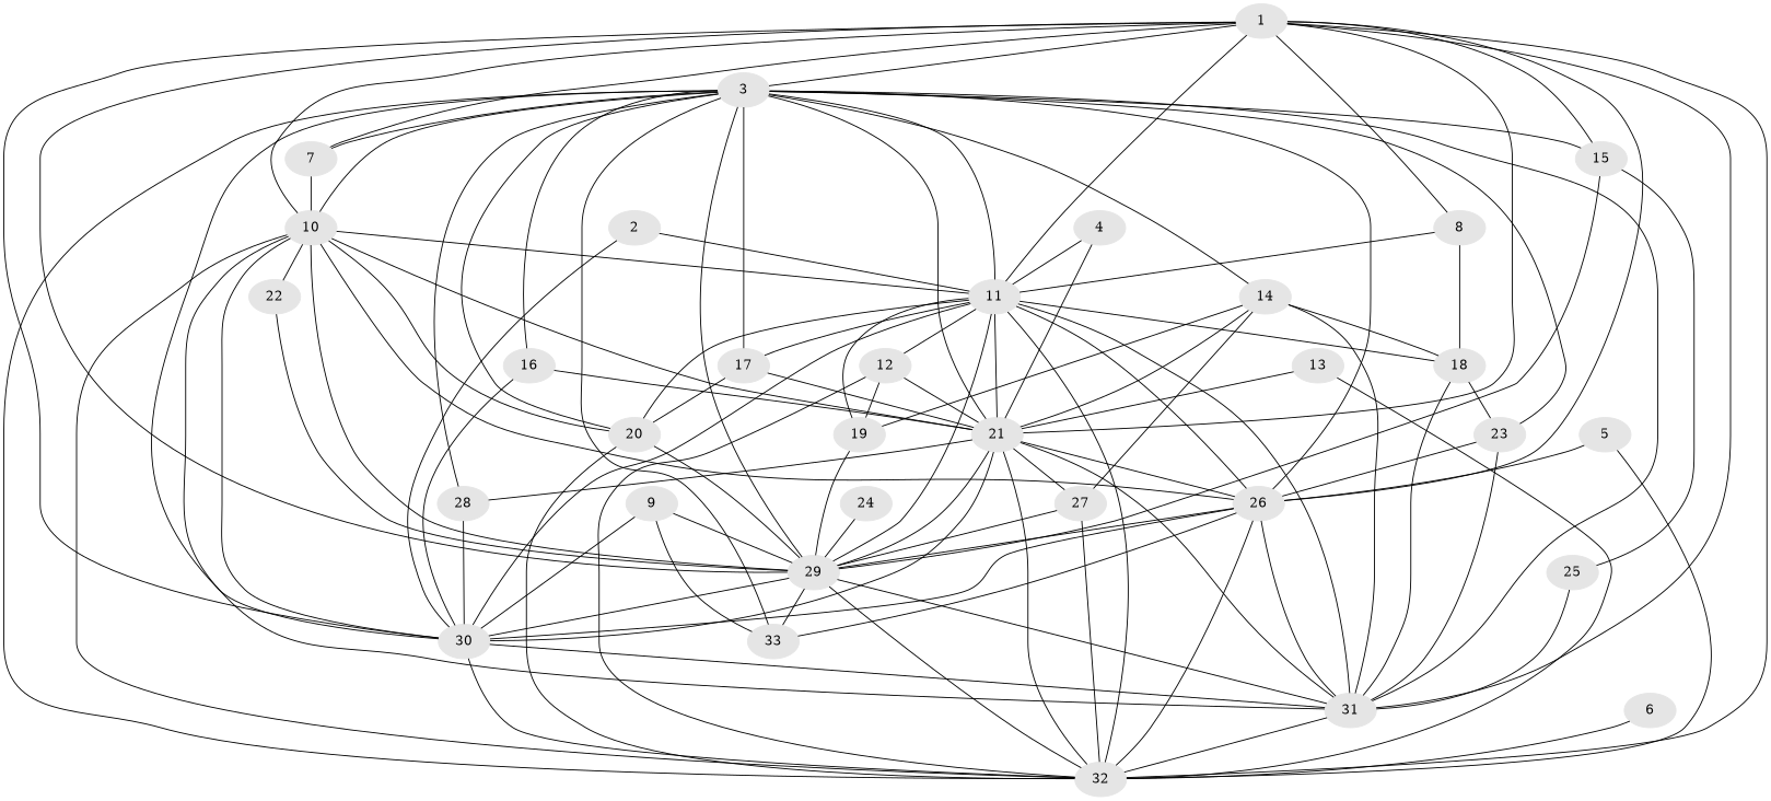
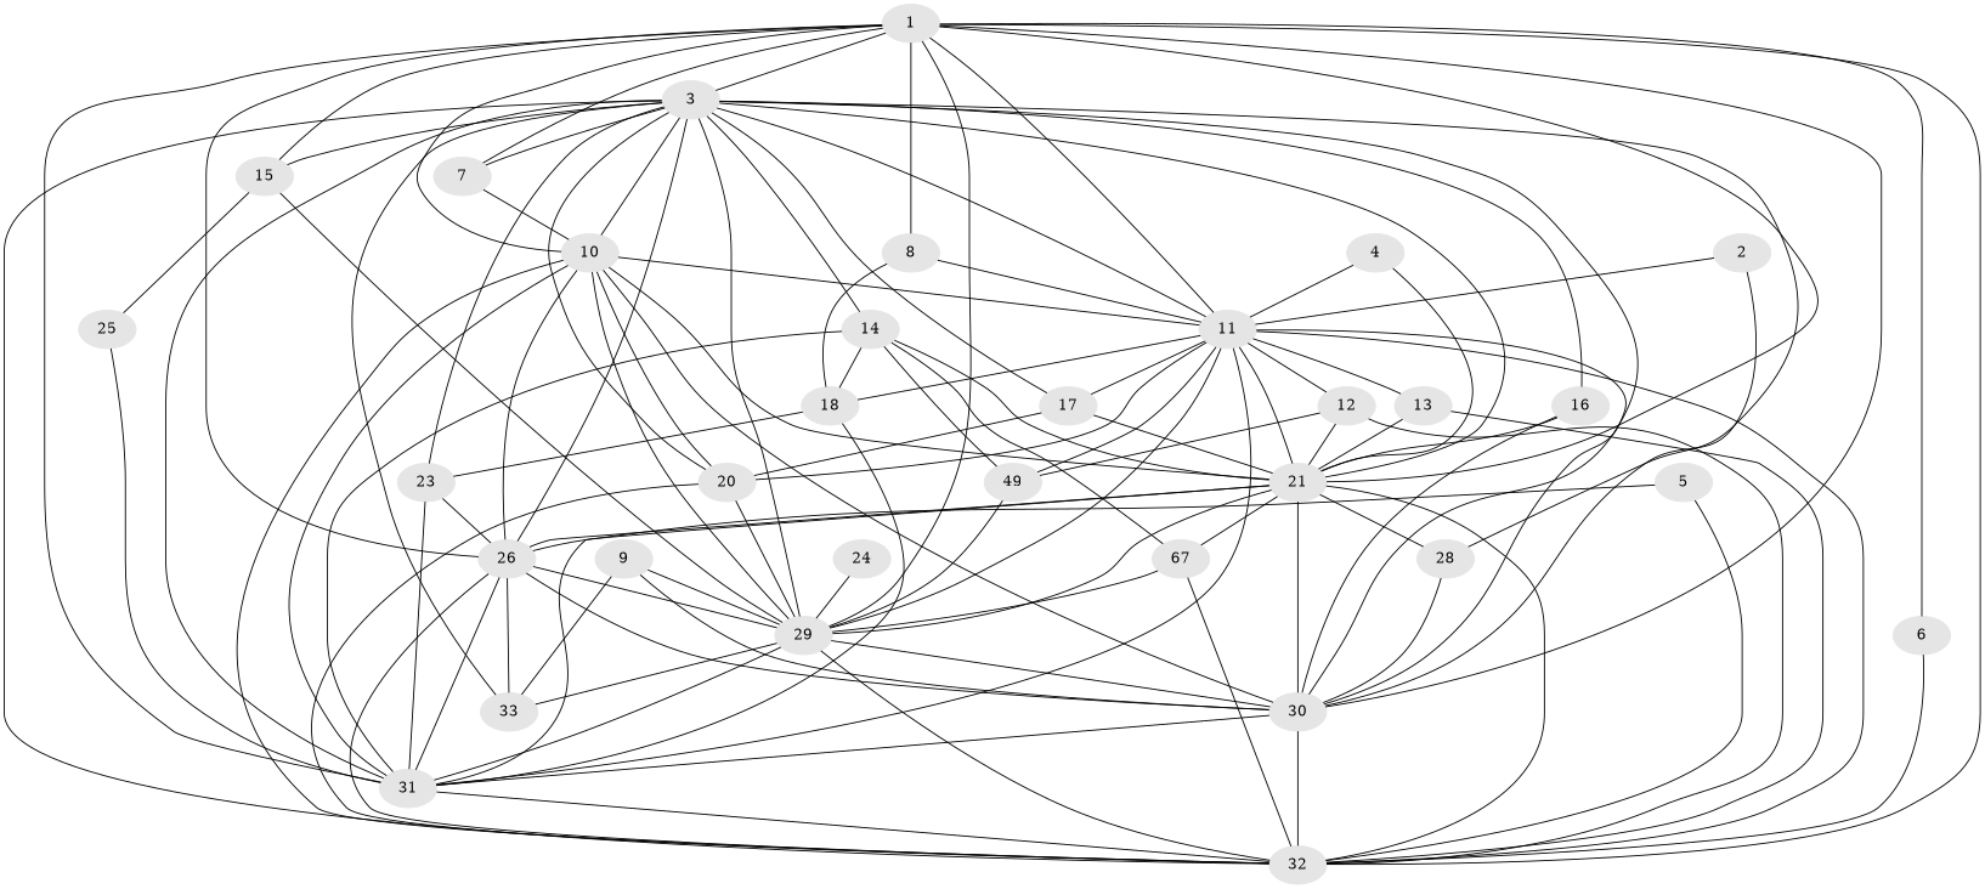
  graph {
    node [color=gray90 style=filled]
    edge [weight=1.0]
    1
    3
    6
    7
    8
    10
    11
    15
    21
    26
    29
    30
    31
    32
    14
    16
    17
    20
    23
    28
    33
    18
-   22
    12
-   19
+   19 [label=49]
    25
-   27
+   27 [label=67]
    2
    9
    4
    5
    13
    24
    1 -- 3
+   1 -- 6
    1 -- 7
    1 -- 8
    1 -- 10
    1 -- 11 [weight=2.0]
    1 -- 15
    1 -- 21
    1 -- 26 [weight=2.0]
    1 -- 29
    1 -- 30
    1 -- 31
    1 -- 32
    3 -- 7
    3 -- 10
    3 -- 11
    3 -- 15
    3 -- 21
    3 -- 26
    3 -- 29 [weight=2.0]
    3 -- 30
    3 -- 31
    3 -- 32
    3 -- 14
    3 -- 16
    3 -- 17
    3 -- 20
    3 -- 23 [weight=3.0]
    3 -- 28
    3 -- 33
    6 -- 32
    7 -- 10
    8 -- 11
    8 -- 18
    10 -- 11
    10 -- 21
    10 -- 26
    10 -- 29
    10 -- 30 [weight=2.0]
    10 -- 31
    10 -- 32
    10 -- 20
-   10 -- 22
    11 -- 21
-   11 -- 26
+   11 -- 13
    11 -- 29
    11 -- 30
    11 -- 31
    11 -- 32
    11 -- 17
    11 -- 20
    11 -- 18 [weight=2.0]
    11 -- 12
    11 -- 19
    15 -- 29
    15 -- 25
    21 -- 26
    21 -- 29
    21 -- 30
    21 -- 31
    21 -- 32
    21 -- 28 [weight=2.0]
    21 -- 27
    26 -- 29
    26 -- 30
    26 -- 31
    26 -- 32
    26 -- 33
    29 -- 30
    29 -- 31 [weight=2.0]
    29 -- 32
    29 -- 33
    30 -- 31
    30 -- 32
    31 -- 32
    14 -- 21
    14 -- 31 [weight=2.0]
    14 -- 18
    14 -- 19
    14 -- 27
    16 -- 21
    16 -- 30
    17 -- 21
    17 -- 20
    20 -- 29
    20 -- 32
    23 -- 26
    23 -- 31 [weight=2.0]
    28 -- 30
    18 -- 31
    18 -- 23
-   22 -- 29
    12 -- 21
    12 -- 32
    12 -- 19
    19 -- 29
    25 -- 31
    27 -- 29
    27 -- 32
    2 -- 11
    2 -- 30
    9 -- 29
    9 -- 30
    9 -- 33
    4 -- 11
    4 -- 21
    5 -- 26
    5 -- 32
    13 -- 21
    13 -- 32
    24 -- 29
  }
